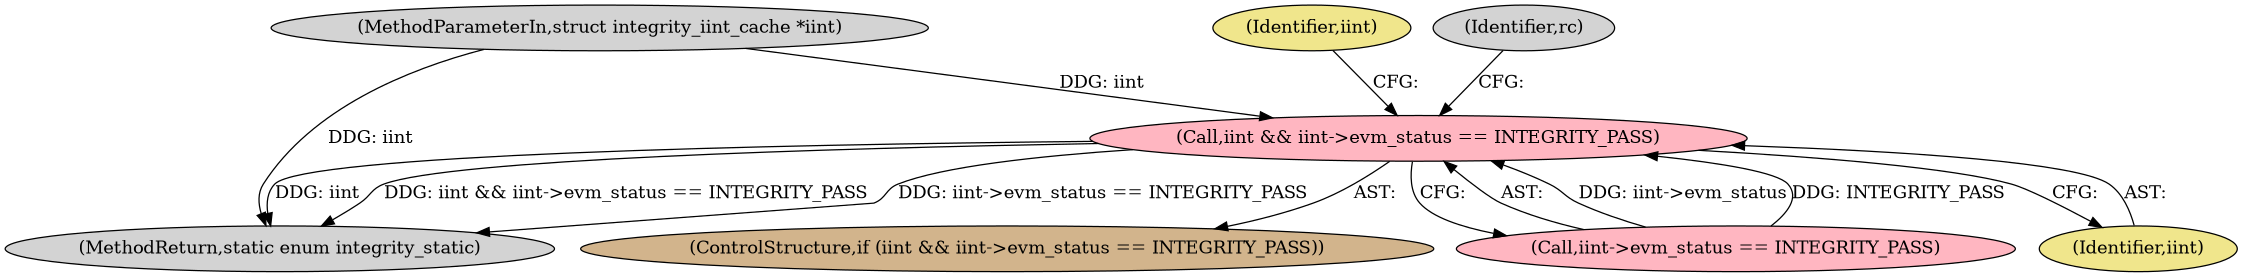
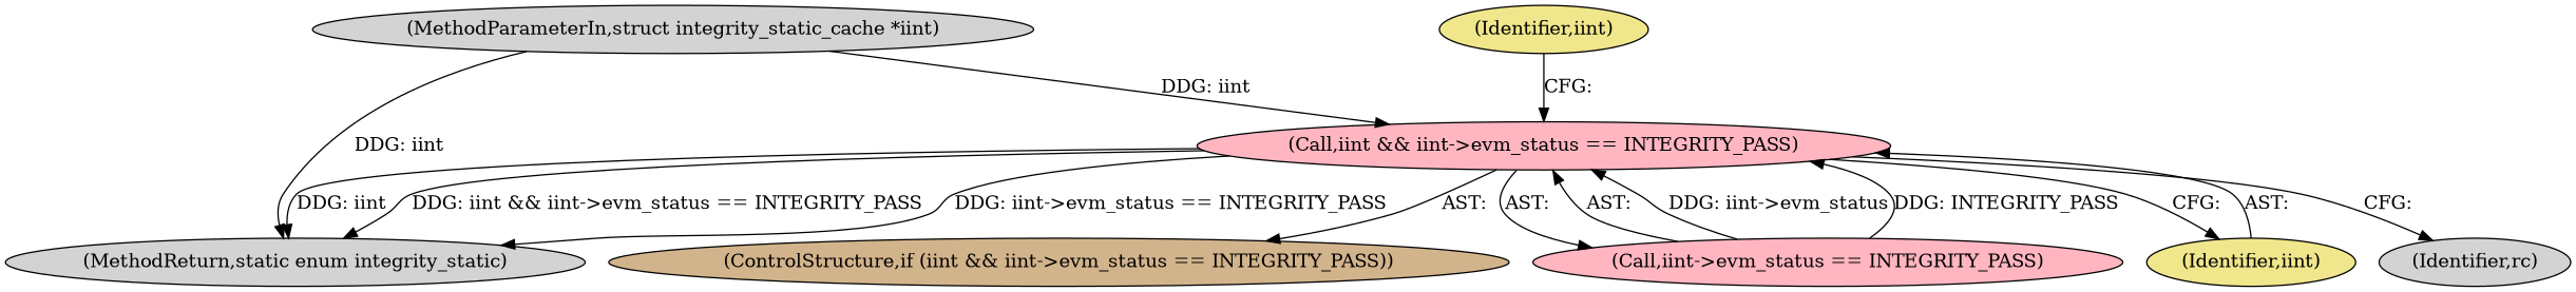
  digraph {
    node [fillcolor=lightgrey style=filled]
-   n1 [label="(MethodParameterIn,struct integrity_iint_cache *iint)"]
+   n1 [label="(MethodParameterIn,struct integrity_static_cache *iint)"]
    n2 [fillcolor=lightpink label="(Call,iint && iint->evm_status == INTEGRITY_PASS)"]
    n3 [label="(MethodReturn,static enum integrity_static)"]
    n4 [fillcolor=lightpink label="(Call,iint->evm_status == INTEGRITY_PASS)"]
    n5 [fillcolor=tan label="(ControlStructure,if (iint && iint->evm_status == INTEGRITY_PASS))"]
    n6 [fillcolor=khaki label="(Identifier,iint)"]
    n7 [fillcolor=khaki label="(Identifier,iint)"]
    n8 [label="(Identifier,rc)"]
    n1 -> n2 [label="DDG: iint"]
    n1 -> n3 [label="DDG: iint"]
    n2 -> n3 [label="DDG: iint->evm_status == INTEGRITY_PASS"]
    n2 -> n3 [label="DDG: iint"]
    n2 -> n3 [label="DDG: iint && iint->evm_status == INTEGRITY_PASS"]
-   n2 -> n4 [label="CFG: "]
+   n2 -> n4 [label="AST: "]
    n2 -> n5 [label="AST: "]
    n2 -> n6 [label="CFG: "]
    n4 -> n2 [label="AST: "]
    n4 -> n2 [label="DDG: iint->evm_status"]
    n4 -> n2 [label="DDG: INTEGRITY_PASS"]
    n6 -> n2 [label="AST: "]
    n7 -> n2 [label="CFG: "]
-   n8 -> n2 [label="CFG: "]
+   n2 -> n8 [label="CFG: "]
  }
